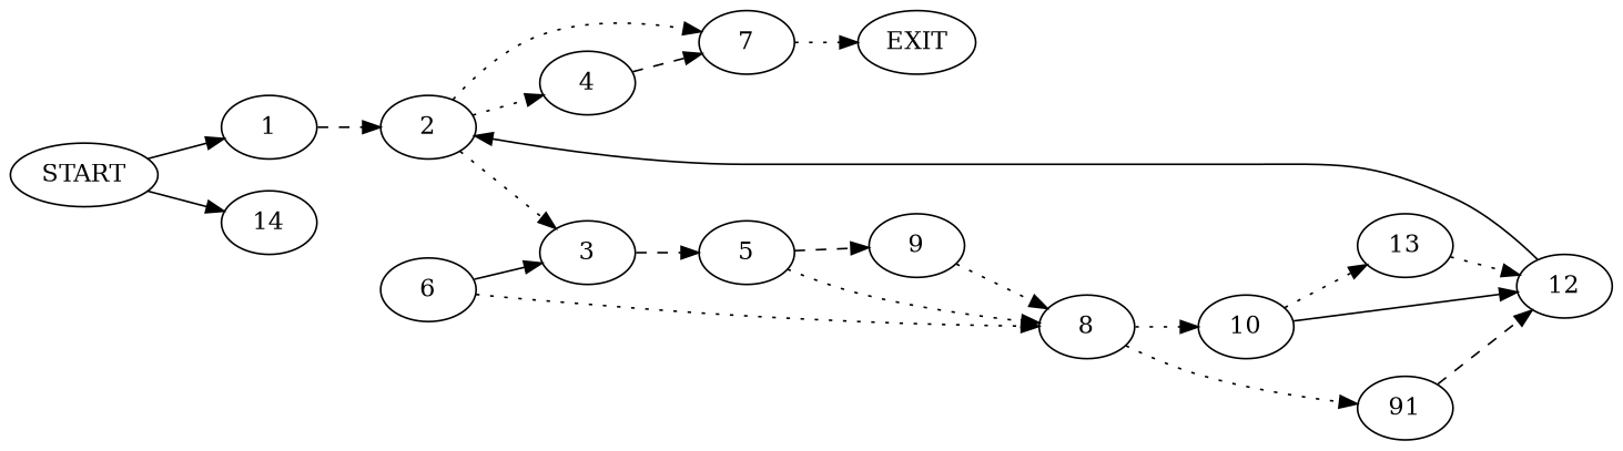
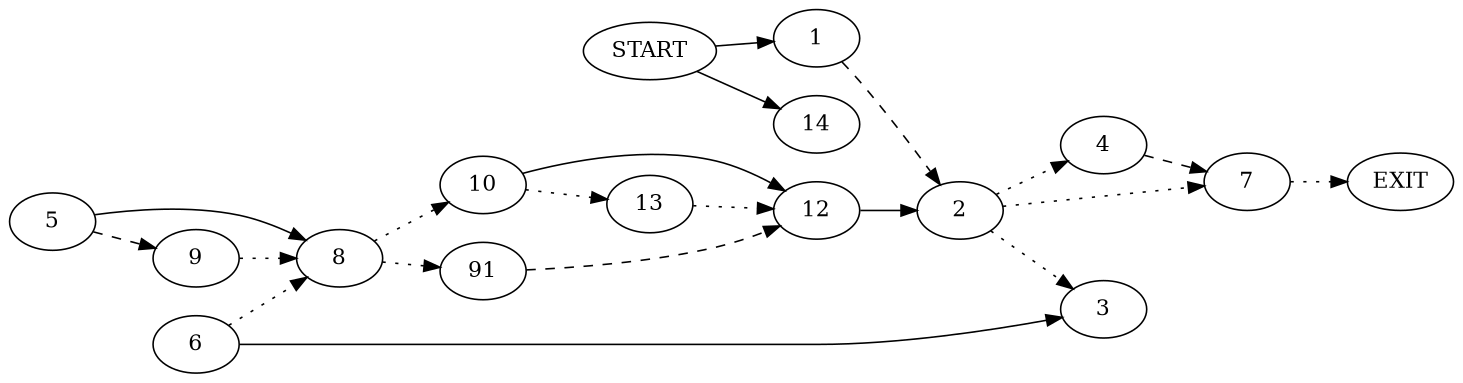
  digraph {
    rankdir=LR
    edge [style=dotted]
    n1 [label=START]
    1
    14
    2
    n5 [label=EXIT]
    3
    4
    7
    5
    8
    9
    6
    10
    n14 [label=91]
    12
    13
    n1 -> 1 [style=solid]
    n1 -> 14 [style=solid]
    1 -> 2 [style=dashed]
    2 -> 3
    2 -> 4
    2 -> 7
-   3 -> 5 [style=dashed]
    4 -> 7 [style=dashed]
    7 -> n5
-   5 -> 8
+   5 -> 8 [style=solid]
    5 -> 9 [style=dashed]
    8 -> 10
    8 -> n14
    9 -> 8
    6 -> 3 [style=solid]
    6 -> 8
    10 -> 12 [style=solid]
    10 -> 13
    n14 -> 12 [style=dashed]
    12 -> 2 [style=solid]
    13 -> 12
  }
